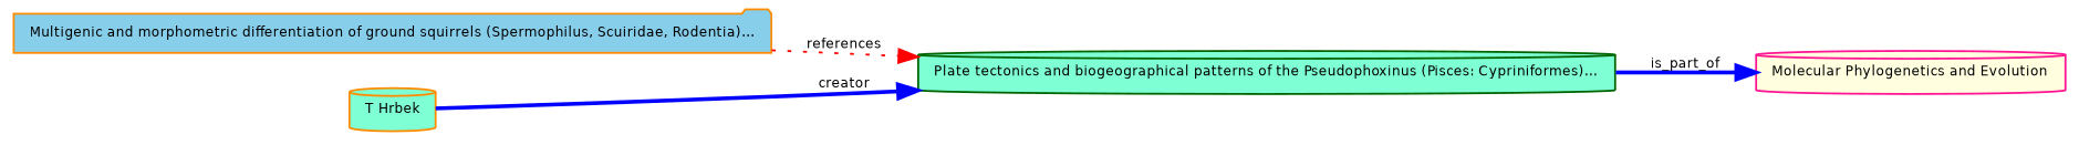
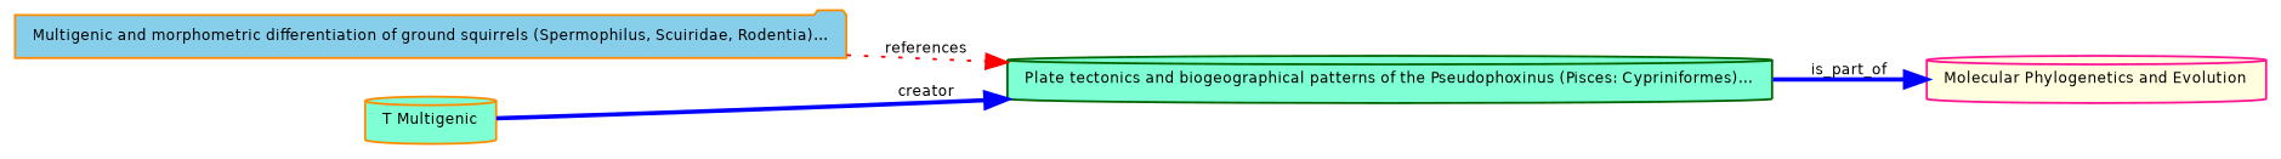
  digraph {
    rankdir=LR
    node [fontname=Helvetica fontsize=7 style=filled fillcolor=aquamarine color=darkorange shape=cylinder]
    edge [fontname=Helvetica fontsize=7 color=blue style=bold]
    n1 [height=0.27433100247 label="Plate tectonics and biogeographical patterns of the Pseudophoxinus (Pisces: Cypriniformes)..." width=0.27433100247 color=darkgreen]
    n2 [height=0.27433100247 label="Molecular Phylogenetics and Evolution" width=0.27433100247 fillcolor=lightyellow color=deeppink]
    n3 [height=0.27433100247 label="Multigenic and morphometric differentiation of ground squirrels (Spermophilus, Scuiridae, Rodentia)..." width=0.27433100247 fillcolor=skyblue shape=folder]
-   n4 [height=0.27433100247 label="T Hrbek" width=0.27433100247]
+   n4 [height=0.27433100247 label="T Multigenic" width=0.27433100247]
    n1 -> n2 [label=is_part_of]
    n3 -> n1 [label=references color=red style=dotted]
    n4 -> n1 [label=creator]
  }
